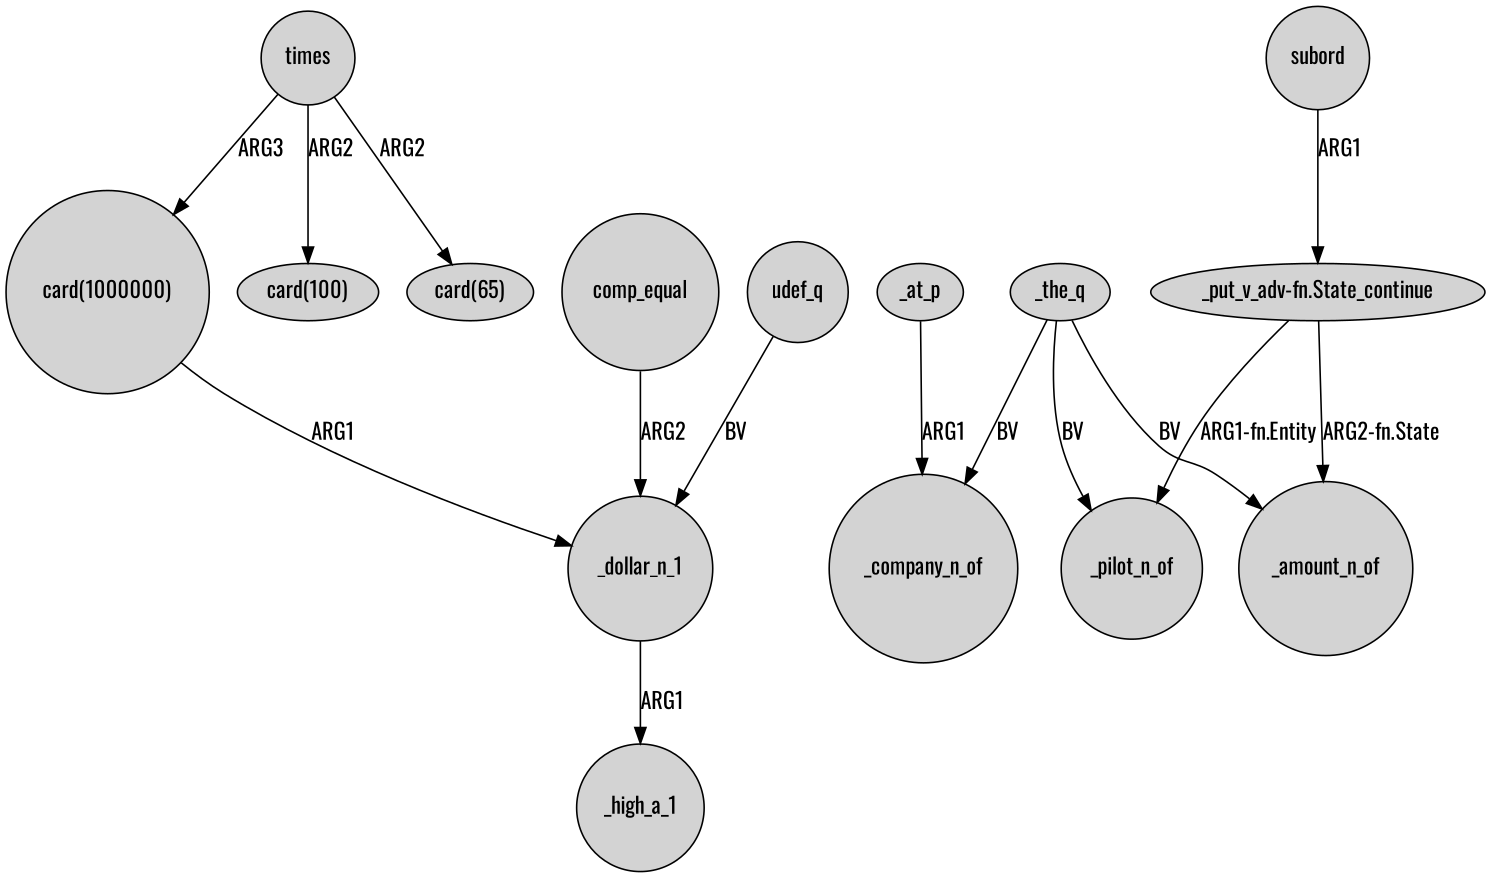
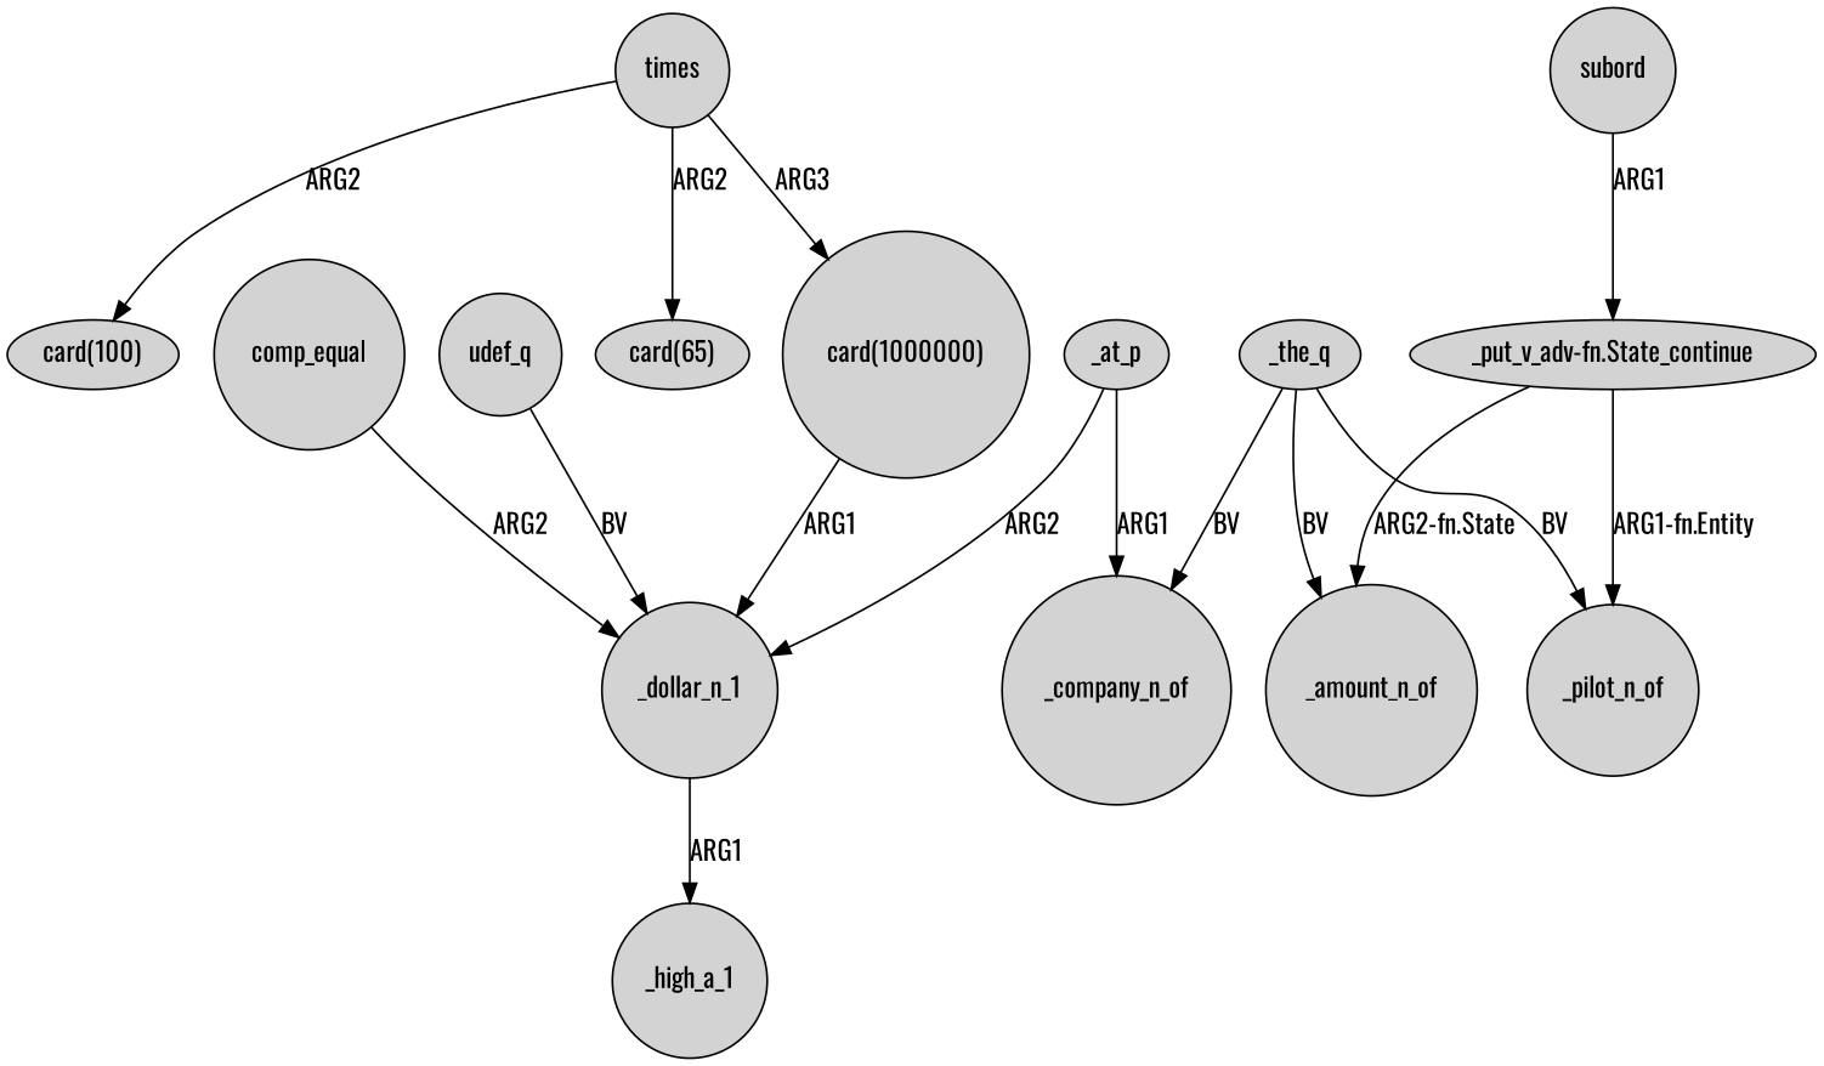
  digraph {
    fontname=Oswald
    node [fontname=Oswald shape=circle style=filled]
    edge [fontname=Oswald]
    times
    "card(1000000)"
    "card(100)" [shape=ellipse]
    "card(65)" [shape=ellipse]
    _dollar_n_1
    _high_a_1
    comp_equal
    _at_p [shape=ellipse]
    _company_n_of
    "_put_v_adv-fn.State_continue" [shape=ellipse]
    _amount_n_of
    _pilot_n_of
    _the_q [shape=ellipse]
    udef_q
    subord
    times -> "card(1000000)" [label=ARG3]
    times -> "card(100)" [label=ARG2]
    times -> "card(65)" [label=ARG2]
    "card(1000000)" -> _dollar_n_1 [label=ARG1]
    _dollar_n_1 -> _high_a_1 [label=ARG1]
    comp_equal -> _dollar_n_1 [label=ARG2]
+   _at_p -> _dollar_n_1 [label=ARG2]
    _at_p -> _company_n_of [label=ARG1]
    "_put_v_adv-fn.State_continue" -> _amount_n_of [label="ARG2-fn.State"]
    "_put_v_adv-fn.State_continue" -> _pilot_n_of [label="ARG1-fn.Entity"]
    _the_q -> _company_n_of [label=BV]
    _the_q -> _amount_n_of [label=BV]
    _the_q -> _pilot_n_of [label=BV]
    udef_q -> _dollar_n_1 [label=BV]
    subord -> "_put_v_adv-fn.State_continue" [label=ARG1]
  }
